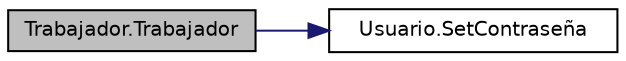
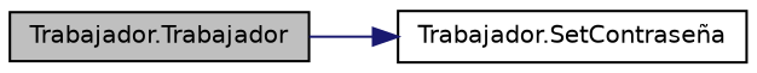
  digraph {
    rankdir=LR
    node [color=black fontname=Helvetica fontsize=10 shape=record style=filled]
    n1 [fillcolor=grey75 fontcolor=black height=0.2 label="Trabajador.Trabajador" width=0.4]
-   n2 [fillcolor=white height=0.2 label="Usuario.SetContraseña" width=0.4]
+   n2 [fillcolor=white height=0.2 label="Trabajador.SetContraseña" width=0.4]
    n1 -> n2 [color=midnightblue fontname=Helvetica fontsize=10 labelfontname=Helvetica labelfontsize=10 style=solid]
  }
